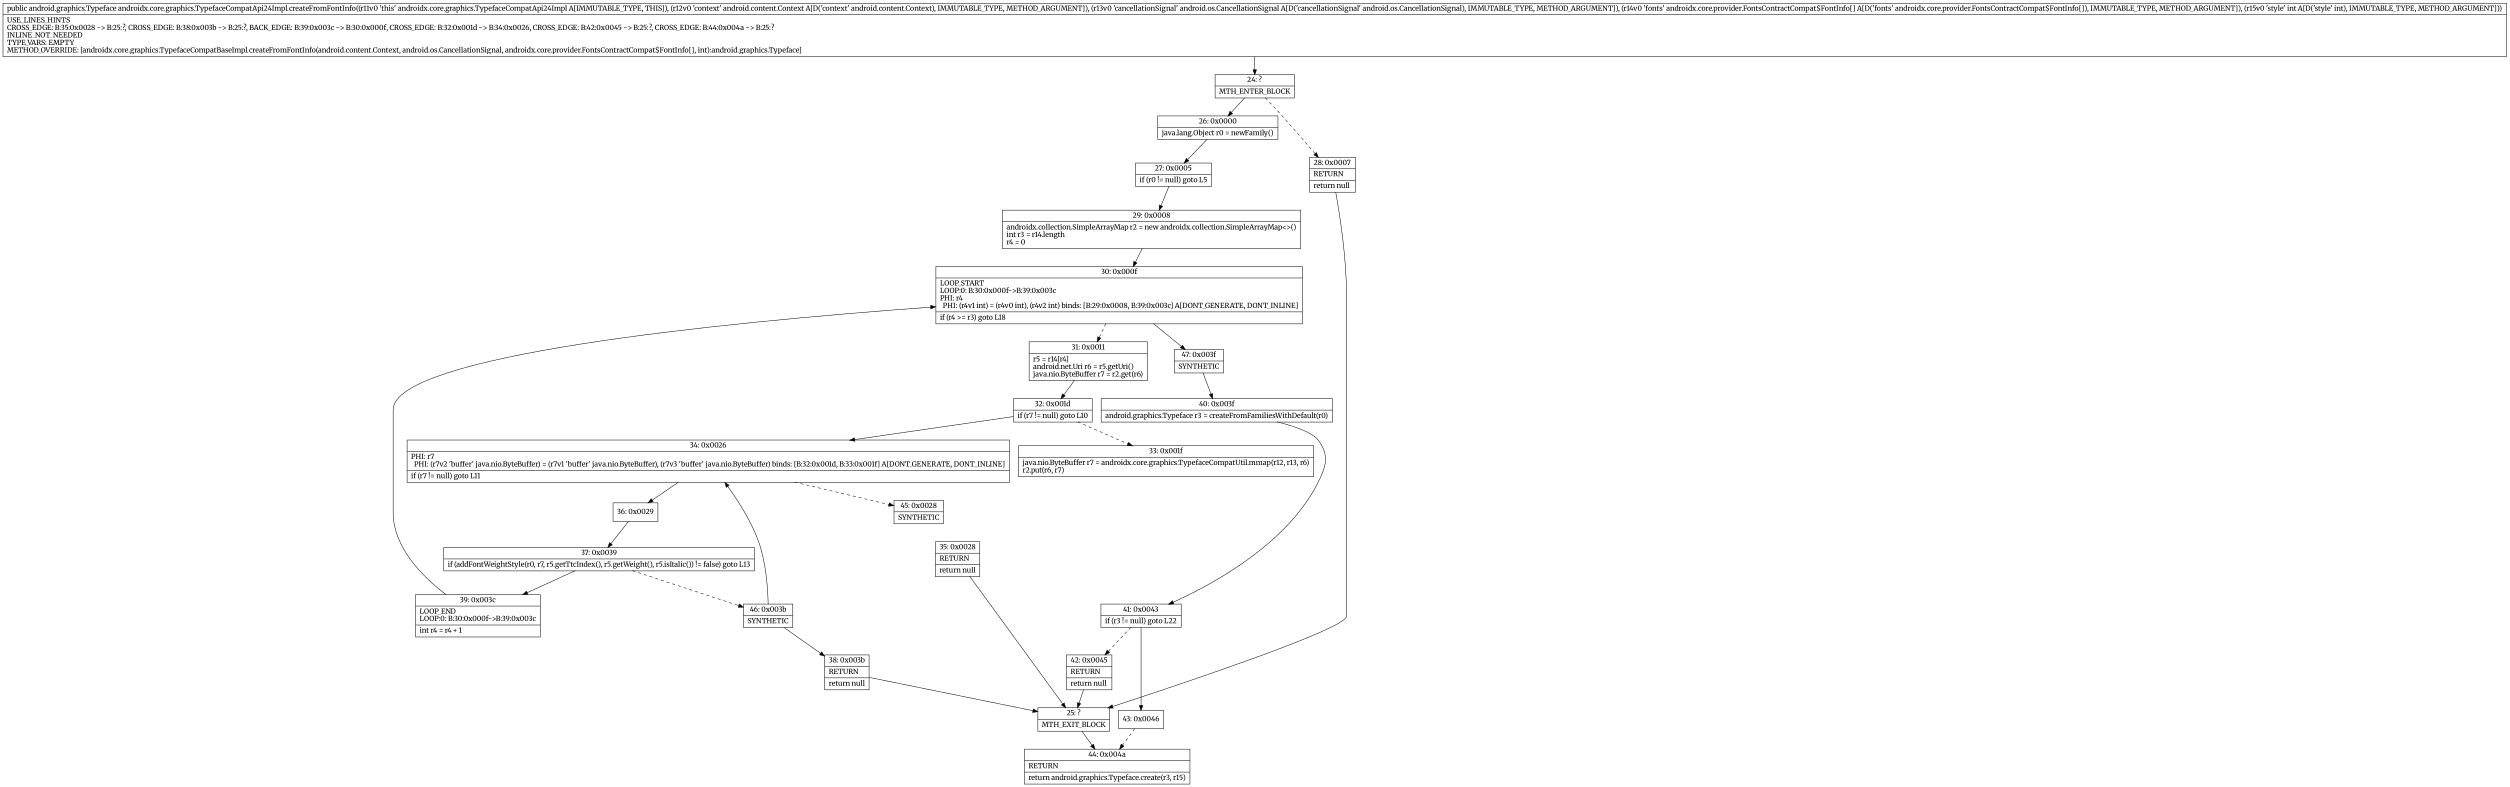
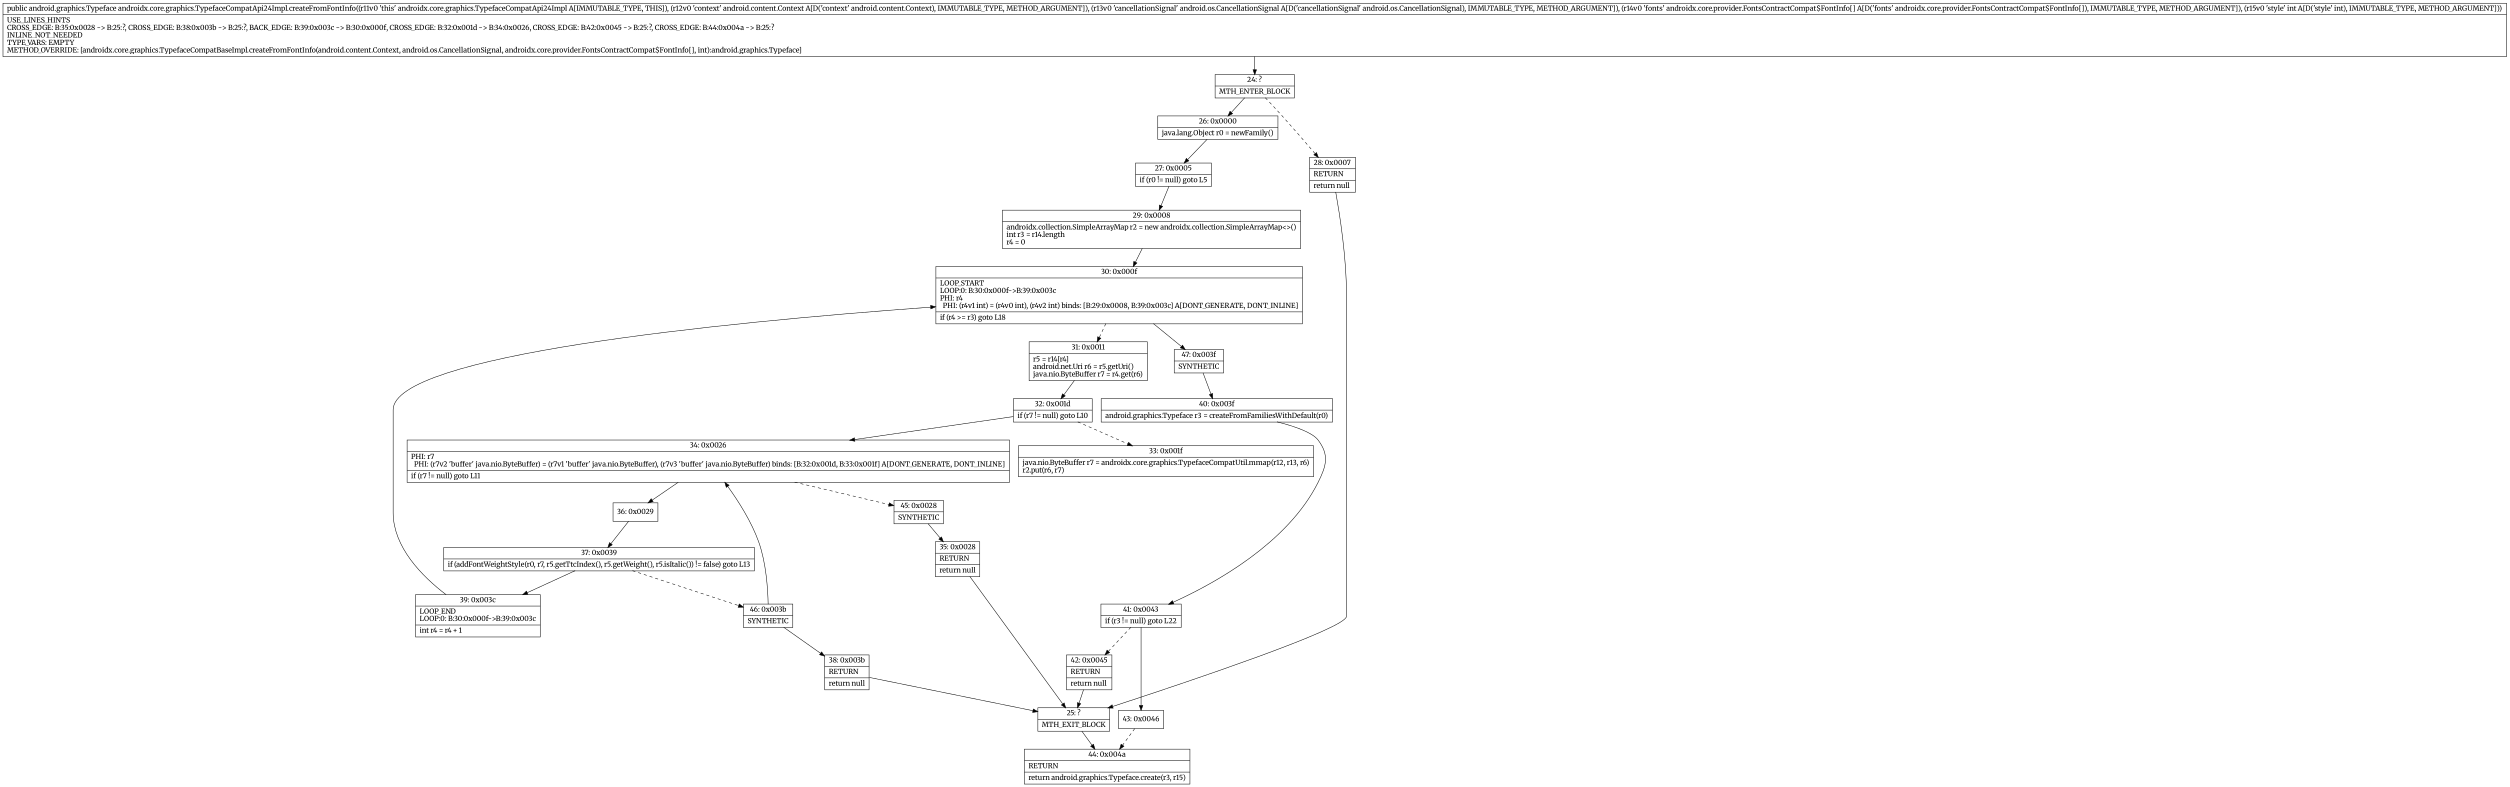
  digraph {
    fontname=Merriweather
    node [fontname=Merriweather shape=record]
    edge [fontname=Merriweather]
    n1 [label="{24\:\ ?|MTH_ENTER_BLOCK\l}"]
    n2 [label="{26\:\ 0x0000|java.lang.Object r0 = newFamily()\l}"]
    n3 [label="{28\:\ 0x0007|RETURN\l|return null\l}"]
    n4 [label="{27\:\ 0x0005|if (r0 != null) goto L5\l}"]
    n5 [label="{29\:\ 0x0008|androidx.collection.SimpleArrayMap r2 = new androidx.collection.SimpleArrayMap\<\>()\lint r3 = r14.length\lr4 = 0\l}"]
    n6 [label="{25\:\ ?|MTH_EXIT_BLOCK\l}"]
    n7 [label="{30\:\ 0x000f|LOOP_START\lLOOP:0: B:30:0x000f\-\>B:39:0x003c\lPHI: r4 \l  PHI: (r4v1 int) = (r4v0 int), (r4v2 int) binds: [B:29:0x0008, B:39:0x003c] A[DONT_GENERATE, DONT_INLINE]\l|if (r4 \>= r3) goto L18\l}"]
    n8 [label="{44\:\ 0x004a|RETURN\l|return android.graphics.Typeface.create(r3, r15)\l}"]
-   n9 [label="{31\:\ 0x0011|r5 = r14[r4]\landroid.net.Uri r6 = r5.getUri()\ljava.nio.ByteBuffer r7 = r2.get(r6)\l}"]
+   n9 [label="{31\:\ 0x0011|r5 = r14[r4]\landroid.net.Uri r6 = r5.getUri()\ljava.nio.ByteBuffer r7 = r4.get(r6)\l}"]
    n10 [label="{47\:\ 0x003f|SYNTHETIC\l}"]
    n11 [label="{32\:\ 0x001d|if (r7 != null) goto L10\l}"]
    n12 [label="{40\:\ 0x003f|android.graphics.Typeface r3 = createFromFamiliesWithDefault(r0)\l}"]
    n13 [label="{33\:\ 0x001f|java.nio.ByteBuffer r7 = androidx.core.graphics.TypefaceCompatUtil.mmap(r12, r13, r6)\lr2.put(r6, r7)\l}"]
    n14 [label="{34\:\ 0x0026|PHI: r7 \l  PHI: (r7v2 'buffer' java.nio.ByteBuffer) = (r7v1 'buffer' java.nio.ByteBuffer), (r7v3 'buffer' java.nio.ByteBuffer) binds: [B:32:0x001d, B:33:0x001f] A[DONT_GENERATE, DONT_INLINE]\l|if (r7 != null) goto L11\l}"]
    n15 [label="{36\:\ 0x0029}"]
    n16 [label="{45\:\ 0x0028|SYNTHETIC\l}"]
    n17 [label="{37\:\ 0x0039|if (addFontWeightStyle(r0, r7, r5.getTtcIndex(), r5.getWeight(), r5.isItalic()) != false) goto L13\l}"]
    n18 [label="{35\:\ 0x0028|RETURN\l|return null\l}"]
    n19 [label="{39\:\ 0x003c|LOOP_END\lLOOP:0: B:30:0x000f\-\>B:39:0x003c\l|int r4 = r4 + 1\l}"]
    n20 [label="{46\:\ 0x003b|SYNTHETIC\l}"]
    n21 [label="{38\:\ 0x003b|RETURN\l|return null\l}"]
    n22 [label="{41\:\ 0x0043|if (r3 != null) goto L22\l}"]
    n23 [label="{42\:\ 0x0045|RETURN\l|return null\l}"]
    n24 [label="{43\:\ 0x0046}"]
    n25 [label="{public android.graphics.Typeface androidx.core.graphics.TypefaceCompatApi24Impl.createFromFontInfo((r11v0 'this' androidx.core.graphics.TypefaceCompatApi24Impl A[IMMUTABLE_TYPE, THIS]), (r12v0 'context' android.content.Context A[D('context' android.content.Context), IMMUTABLE_TYPE, METHOD_ARGUMENT]), (r13v0 'cancellationSignal' android.os.CancellationSignal A[D('cancellationSignal' android.os.CancellationSignal), IMMUTABLE_TYPE, METHOD_ARGUMENT]), (r14v0 'fonts' androidx.core.provider.FontsContractCompat$FontInfo[] A[D('fonts' androidx.core.provider.FontsContractCompat$FontInfo[]), IMMUTABLE_TYPE, METHOD_ARGUMENT]), (r15v0 'style' int A[D('style' int), IMMUTABLE_TYPE, METHOD_ARGUMENT]))  | USE_LINES_HINTS\lCROSS_EDGE: B:35:0x0028 \-\> B:25:?, CROSS_EDGE: B:38:0x003b \-\> B:25:?, BACK_EDGE: B:39:0x003c \-\> B:30:0x000f, CROSS_EDGE: B:32:0x001d \-\> B:34:0x0026, CROSS_EDGE: B:42:0x0045 \-\> B:25:?, CROSS_EDGE: B:44:0x004a \-\> B:25:?\lINLINE_NOT_NEEDED\lTYPE_VARS: EMPTY\lMETHOD_OVERRIDE: [androidx.core.graphics.TypefaceCompatBaseImpl.createFromFontInfo(android.content.Context, android.os.CancellationSignal, androidx.core.provider.FontsContractCompat$FontInfo[], int):android.graphics.Typeface]\l}"]
    n1 -> n2
    n1 -> n3 [style=dashed]
    n2 -> n4
    n3 -> n6
    n4 -> n5
    n5 -> n7
    n6 -> n8
    n7 -> n9 [style=dashed]
    n7 -> n10
    n9 -> n11
    n10 -> n12
    n11 -> n13 [style=dashed]
    n11 -> n14
    n12 -> n22
    n14 -> n15
    n14 -> n16 [style=dashed]
    n15 -> n17
+   n16 -> n18
    n17 -> n19
    n17 -> n20 [style=dashed]
    n18 -> n6
    n19 -> n7
    n20 -> n14
    n20 -> n21
    n21 -> n6
    n22 -> n23 [style=dashed]
    n22 -> n24
    n23 -> n6
    n24 -> n8 [style=dashed]
    n25 -> n1
  }
